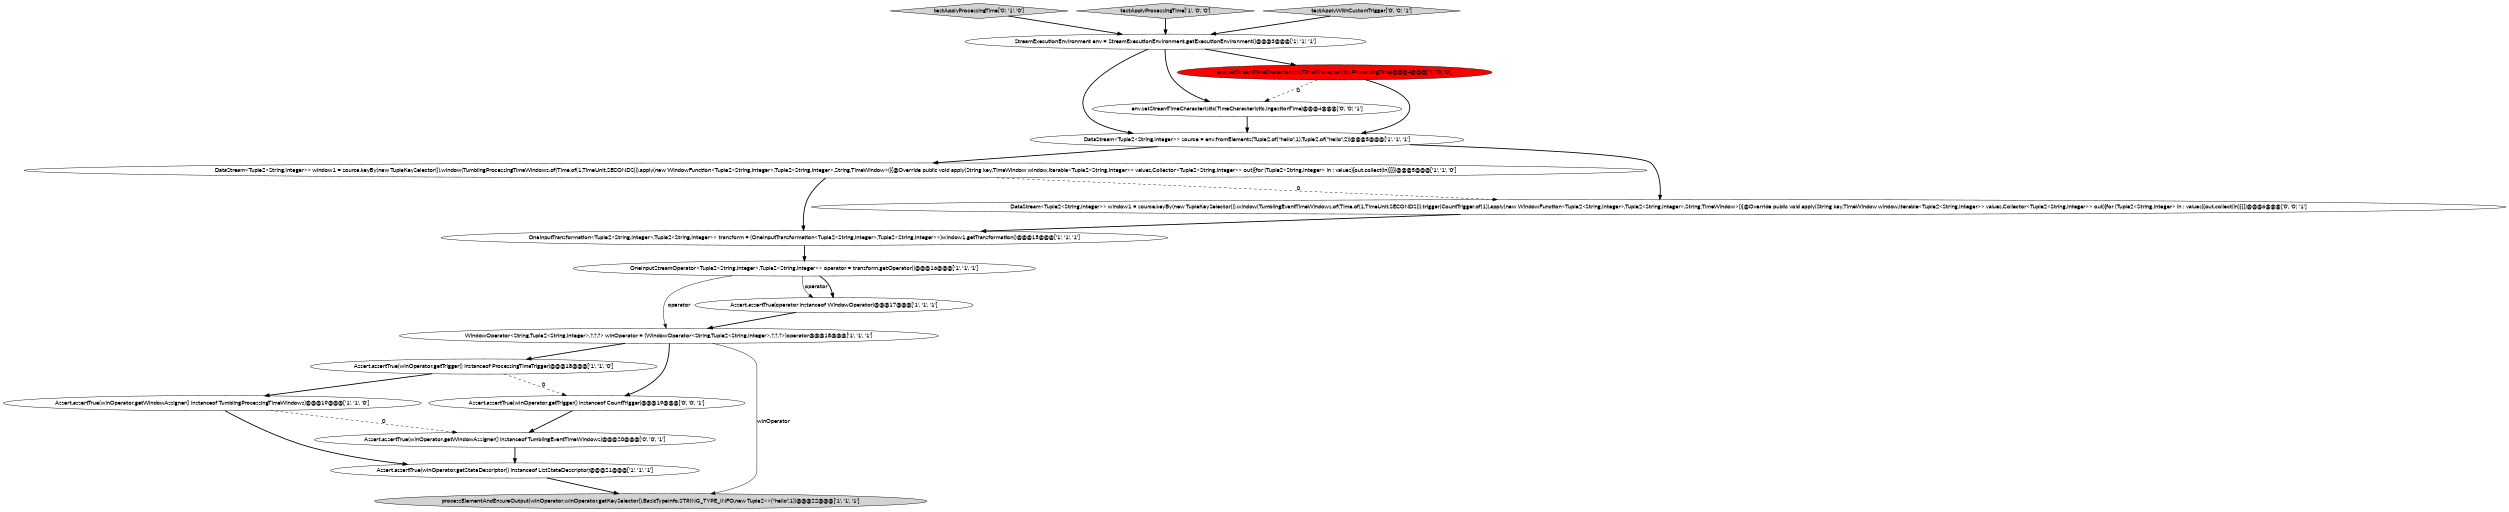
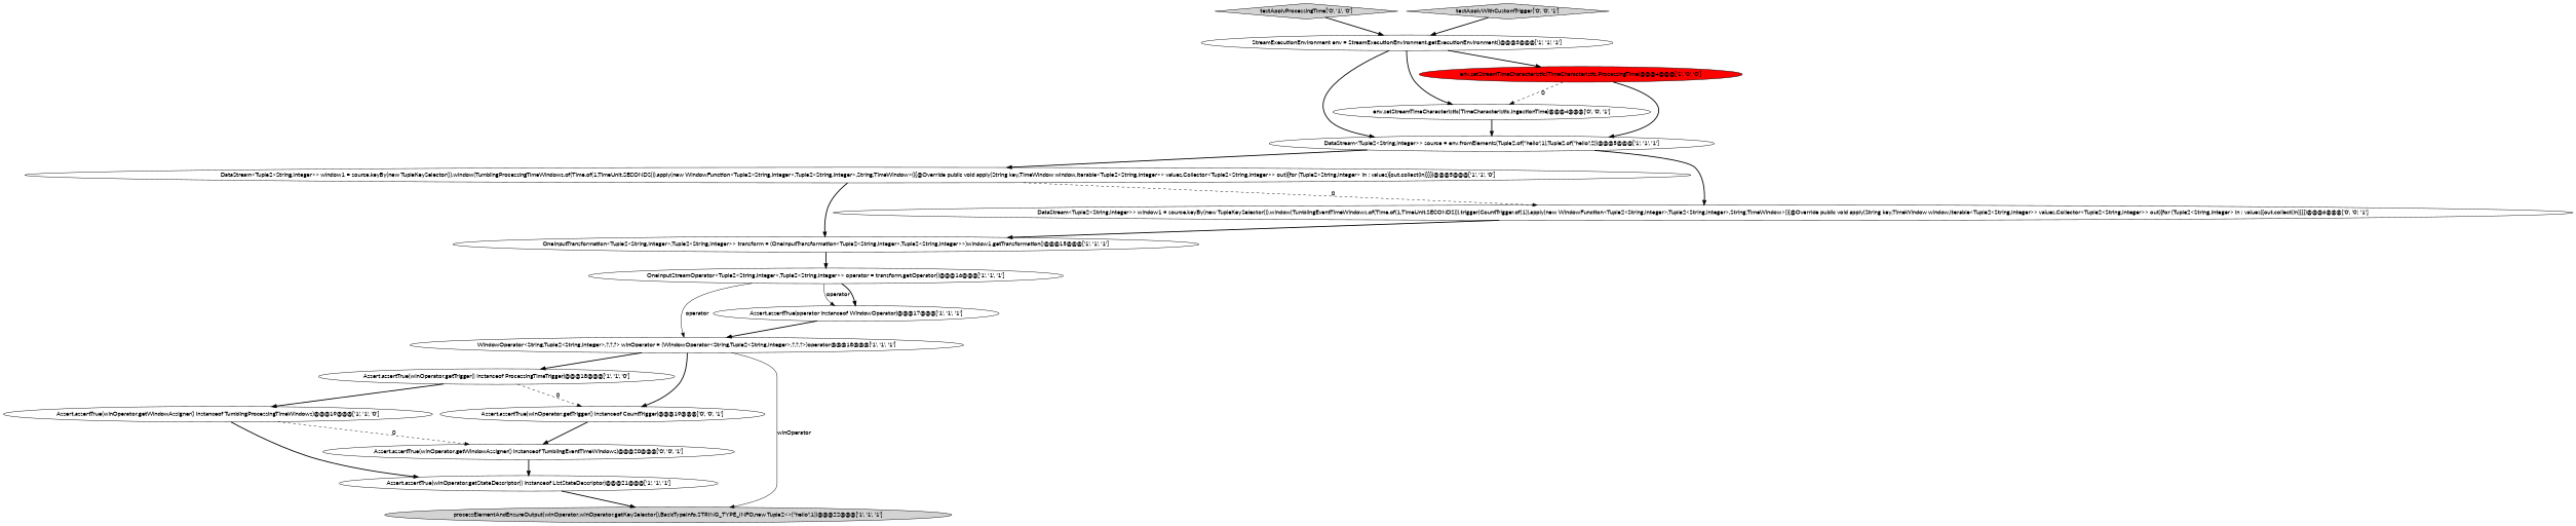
  digraph {
    fontname=Lato
    node [fillcolor=white shape=ellipse style=filled fontname=Lato]
    edge [style=bold fontname=Lato]
    n1 [label="StreamExecutionEnvironment env = StreamExecutionEnvironment.getExecutionEnvironment()@@@3@@@['1', '1', '1']"]
    n2 [label="DataStream<Tuple2<String,Integer>> source = env.fromElements(Tuple2.of(\"hello\",1),Tuple2.of(\"hello\",2))@@@5@@@['1', '1', '1']"]
    n3 [label="env.setStreamTimeCharacteristic(TimeCharacteristic.IngestionTime)@@@4@@@['0', '0', '1']"]
    n4 [fillcolor=red label="env.setStreamTimeCharacteristic(TimeCharacteristic.ProcessingTime)@@@4@@@['1', '0', '0']"]
    n5 [label="Assert.assertTrue(winOperator.getWindowAssigner() instanceof TumblingEventTimeWindows)@@@20@@@['0', '0', '1']"]
    n6 [label="Assert.assertTrue(winOperator.getStateDescriptor() instanceof ListStateDescriptor)@@@21@@@['1', '1', '1']"]
    n7 [label="DataStream<Tuple2<String,Integer>> window1 = source.keyBy(new TupleKeySelector()).window(TumblingProcessingTimeWindows.of(Time.of(1,TimeUnit.SECONDS))).apply(new WindowFunction<Tuple2<String,Integer>,Tuple2<String,Integer>,String,TimeWindow>(){@Override public void apply(String key,TimeWindow window,Iterable<Tuple2<String,Integer>> values,Collector<Tuple2<String,Integer>> out){for (Tuple2<String,Integer> in : values){out.collect(in)}}})@@@5@@@['1', '1', '0']"]
    n8 [label="OneInputTransformation<Tuple2<String,Integer>,Tuple2<String,Integer>> transform = (OneInputTransformation<Tuple2<String,Integer>,Tuple2<String,Integer>>)window1.getTransformation()@@@15@@@['1', '1', '1']"]
    n9 [label="DataStream<Tuple2<String,Integer>> window1 = source.keyBy(new TupleKeySelector()).window(TumblingEventTimeWindows.of(Time.of(1,TimeUnit.SECONDS))).trigger(CountTrigger.of(1)).apply(new WindowFunction<Tuple2<String,Integer>,Tuple2<String,Integer>,String,TimeWindow>(){@Override public void apply(String key,TimeWindow window,Iterable<Tuple2<String,Integer>> values,Collector<Tuple2<String,Integer>> out){for (Tuple2<String,Integer> in : values){out.collect(in)}}})@@@6@@@['0', '0', '1']"]
    n10 [label="Assert.assertTrue(winOperator.getTrigger() instanceof ProcessingTimeTrigger)@@@18@@@['1', '1', '0']"]
    n11 [label="Assert.assertTrue(winOperator.getWindowAssigner() instanceof TumblingProcessingTimeWindows)@@@19@@@['1', '1', '0']"]
    n12 [label="Assert.assertTrue(winOperator.getTrigger() instanceof CountTrigger)@@@19@@@['0', '0', '1']"]
    n13 [label="WindowOperator<String,Tuple2<String,Integer>,?,?,?> winOperator = (WindowOperator<String,Tuple2<String,Integer>,?,?,?>)operator@@@18@@@['1', '1', '1']"]
    n14 [fillcolor=lightgray label="processElementAndEnsureOutput(winOperator,winOperator.getKeySelector(),BasicTypeInfo.STRING_TYPE_INFO,new Tuple2<>(\"hello\",1))@@@22@@@['1', '1', '1']"]
    n15 [label="Assert.assertTrue(operator instanceof WindowOperator)@@@17@@@['1', '1', '1']"]
    n16 [fillcolor=lightgray label="testApplyProcessingTime['0', '1', '0']" shape=diamond]
    n17 [label="OneInputStreamOperator<Tuple2<String,Integer>,Tuple2<String,Integer>> operator = transform.getOperator()@@@16@@@['1', '1', '1']"]
-   n18 [fillcolor=lightgray label="testApplyProcessingTime['1', '0', '0']" shape=diamond]
    n19 [fillcolor=lightgray label="testApplyWithCustomTrigger['0', '0', '1']" shape=diamond]
    n1 -> n2
    n1 -> n3
    n1 -> n4
    n2 -> n7
    n2 -> n9
    n3 -> n2
    n4 -> n2
    n4 -> n3 [label=0 style=dashed]
    n5 -> n6
    n6 -> n14
    n7 -> n8
    n7 -> n9 [label=0 style=dashed]
    n8 -> n17
    n9 -> n8
    n10 -> n11
    n10 -> n12 [label=0 style=dashed]
    n11 -> n5 [label=0 style=dashed]
    n11 -> n6
    n12 -> n5
    n13 -> n10
    n13 -> n12
    n13 -> n14 [label=winOperator style=solid]
    n15 -> n13
    n16 -> n1
    n17 -> n13 [label=operator style=solid]
    n17 -> n15 [label=operator style=solid]
    n17 -> n15
-   n18 -> n1
    n19 -> n1
  }
